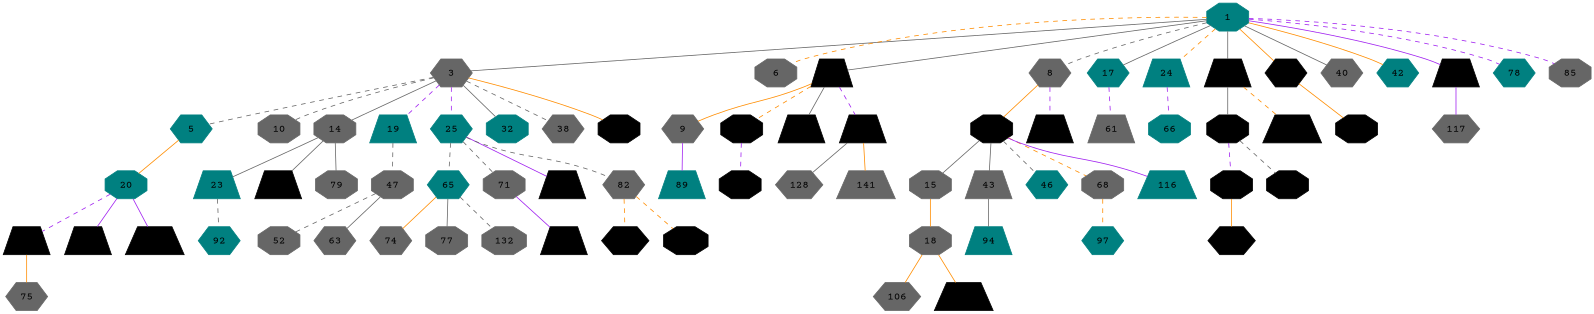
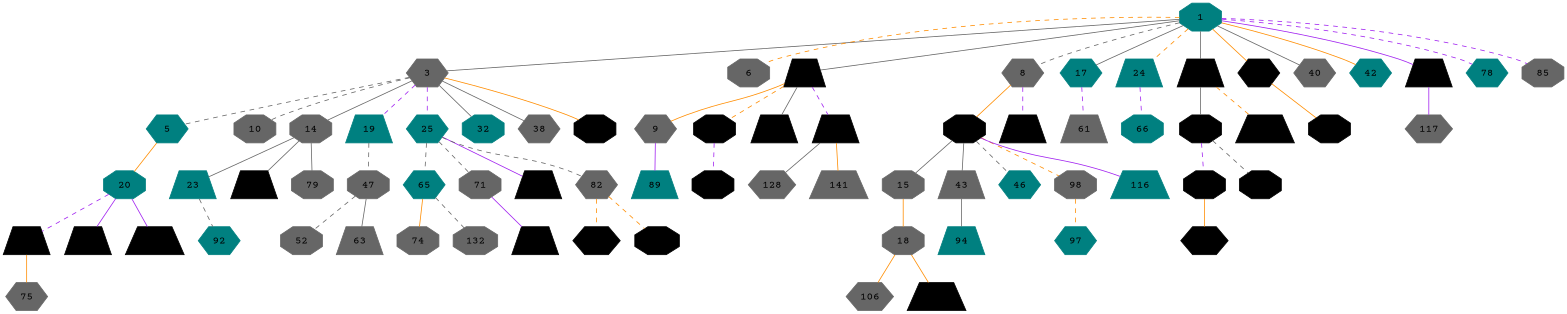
  graph {
    fontname="Courier Prime"
    node [color=gray40 fontname="Courier Prime" shape=octagon style=filled]
    edge [color=gray40 fontname="Courier Prime" style=solid]
    1 [color=teal super="+2"]
    3 [shape=hexagon super="+4"]
    6 [super="+84+102"]
    7 [color=black shape=trapezium]
    8 [shape=hexagon]
    17 [color=teal shape=hexagon super="+28"]
    24 [color=teal shape=trapezium super="+44+104+59"]
    29 [color=black shape=trapezium super="+30+64"]
    33 [color=black shape=hexagon]
    40 [shape=hexagon super="+51"]
    42 [color=teal shape=hexagon super="+138"]
    50 [color=black shape=trapezium]
    78 [color=teal shape=hexagon]
    85 [super="+108"]
    5 [color=teal shape=hexagon super="+16+93"]
    10 [super="+130+123"]
    14 [super="+22+79"]
    19 [color=teal shape=trapezium]
    25 [color=teal shape=hexagon super="+39+26"]
    32 [color=teal super="+113"]
    38 [shape=hexagon]
    88 [color=black]
    9 [shape=hexagon super="+57"]
    13 [color=black super="+73+80"]
    54 [color=black shape=trapezium]
    69 [color=black shape=trapezium]
    11 [color=black super="+136+27+70+21+12"]
    34 [color=black shape=trapezium]
    61 [shape=trapezium]
    66 [color=teal]
    35 [color=black super="+103+36"]
    120 [color=black shape=trapezium]
    48 [color=black super="+67+58"]
    117 [shape=hexagon]
    20 [color=teal]
    23 [color=teal shape=trapezium super="+37+100+129"]
    45 [color=black shape=trapezium]
    n38 [label=79]
    47 [super="+56"]
    65 [color=teal shape=hexagon]
    71 [super="+86"]
    81 [color=black shape=trapezium]
    82 [shape=hexagon]
    52 [super="+135+98+91"]
    31 [color=black shape=trapezium super="+41"]
    60 [color=black shape=trapezium super="+142"]
    146 [color=black shape=trapezium]
    89 [color=teal shape=trapezium]
    87 [color=black super="+115"]
    128 [shape=hexagon]
    141 [shape=trapezium]
    15
    43 [shape=trapezium]
    46 [color=teal shape=hexagon]
-   68
+   68 [label=98]
    116 [color=teal shape=trapezium]
    18 [super="+76"]
    94 [color=teal shape=trapezium super="+99"]
    97 [color=teal shape=hexagon super="+112+145+111"]
    92 [color=teal shape=hexagon]
    106 [shape=hexagon]
    109 [color=black shape=trapezium super="+131"]
-   63 [shape=hexagon super="+72"]
+   63 [shape=trapezium super="+72"]
    75 [shape=hexagon]
-   74 [shape=hexagon super="+122"]
-   77
+   74 [super="+122"]
    132
    95 [color=black shape=trapezium]
    139 [color=black shape=hexagon]
    144 [color=black]
    53 [color=black]
    83 [color=black]
    114 [color=black shape=hexagon]
    1 -- 3
    1 -- 6 [color=darkorange style=dashed]
    1 -- 7
    1 -- 8 [style=dashed]
    1 -- 17
    1 -- 24 [color=darkorange style=dashed]
    1 -- 29
    1 -- 33 [color=darkorange]
    1 -- 40
    1 -- 42 [color=darkorange]
    1 -- 50 [color=purple]
    1 -- 78 [color=purple style=dashed]
    1 -- 85 [color=purple style=dashed]
    3 -- 5 [style=dashed]
    3 -- 10 [style=dashed]
    3 -- 14
    3 -- 19 [color=purple style=dashed]
    3 -- 25 [color=purple style=dashed]
    3 -- 32
-   3 -- 38 [style=dashed]
+   3 -- 38
    3 -- 88 [color=darkorange]
    7 -- 9 [color=darkorange]
    7 -- 13 [color=darkorange style=dashed]
    7 -- 54
    7 -- 69 [color=purple style=dashed]
    8 -- 11 [color=darkorange]
    8 -- 34 [color=purple style=dashed]
    17 -- 61 [color=purple style=dashed]
    24 -- 66 [color=purple style=dashed]
    29 -- 35
    29 -- 120 [color=darkorange style=dashed]
    33 -- 48 [color=darkorange]
    50 -- 117 [color=purple]
    5 -- 20 [color=darkorange]
    14 -- 23
    14 -- 45
    14 -- n38
    19 -- 47 [style=dashed]
    25 -- 65 [style=dashed]
    25 -- 71 [style=dashed]
    25 -- 81 [color=purple]
    25 -- 82 [style=dashed]
    9 -- 89 [color=purple]
    13 -- 87 [color=purple style=dashed]
    69 -- 128
    69 -- 141 [color=darkorange]
    11 -- 15
    11 -- 43
    11 -- 46 [style=dashed]
    11 -- 68 [color=darkorange style=dashed]
    11 -- 116 [color=purple]
    35 -- 53 [color=purple style=dashed]
    35 -- 83 [style=dashed]
    20 -- 31 [color=purple style=dashed]
    20 -- 60 [color=purple]
    20 -- 146 [color=purple]
    23 -- 92 [style=dashed]
    47 -- 52 [style=dashed]
    47 -- 63
    65 -- 74 [color=darkorange]
-   65 -- 77
    65 -- 132 [style=dashed]
    71 -- 95 [color=purple]
    82 -- 139 [color=darkorange style=dashed]
    82 -- 144 [color=darkorange style=dashed]
    31 -- 75 [color=darkorange]
    15 -- 18 [color=darkorange]
    43 -- 94
    68 -- 97 [color=darkorange style=dashed]
    18 -- 106 [color=darkorange]
    18 -- 109 [color=darkorange]
    53 -- 114 [color=darkorange]
  }
